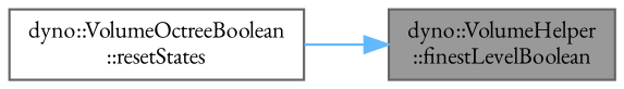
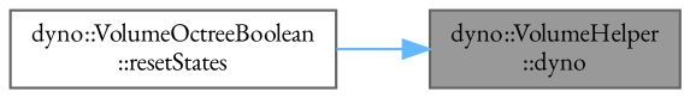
  digraph {
    rankdir=RL
    fontname="EB Garamond"
    node [fontname="EB Garamond" fontsize=10 shape=box style=filled]
-   n1 [color=gray40 fillcolor=grey60 fontcolor=black height=0.2 label="dyno::VolumeHelper\l::finestLevelBoolean" width=0.4]
+   n1 [color=gray40 fillcolor=grey60 fontcolor=black height=0.2 label="dyno::VolumeHelper\l::dyno" width=0.4]
    n2 [color=grey40 fillcolor=white height=0.2 label="dyno::VolumeOctreeBoolean\l::resetStates" width=0.4]
    n1 -> n2 [color=steelblue1 dir=back fontname="EB Garamond" fontsize=10 labelfontname=Helvetica labelfontsize=10 style=solid]
  }
